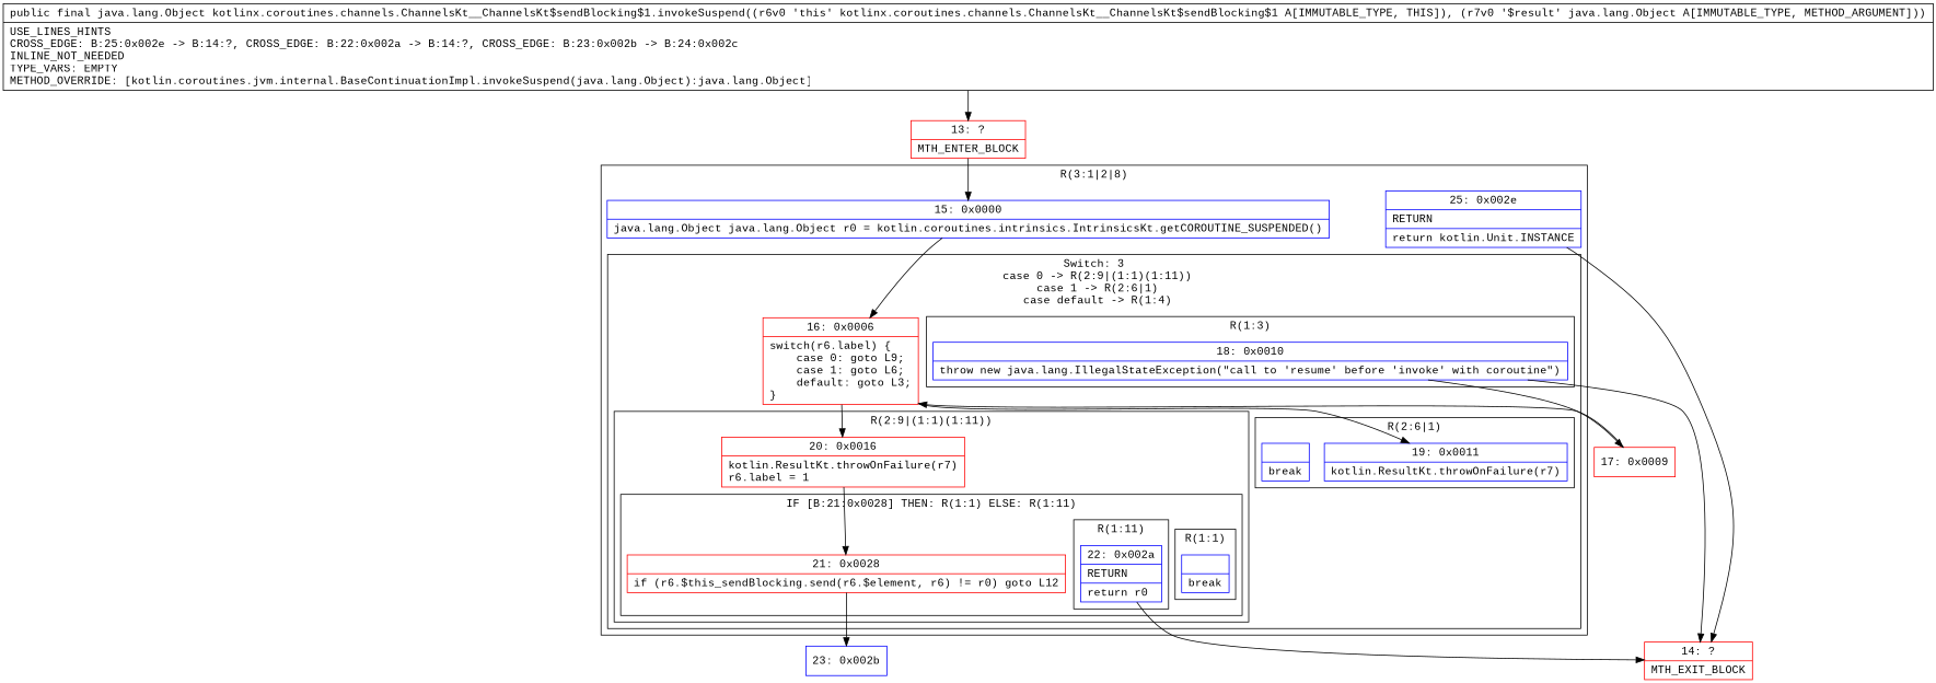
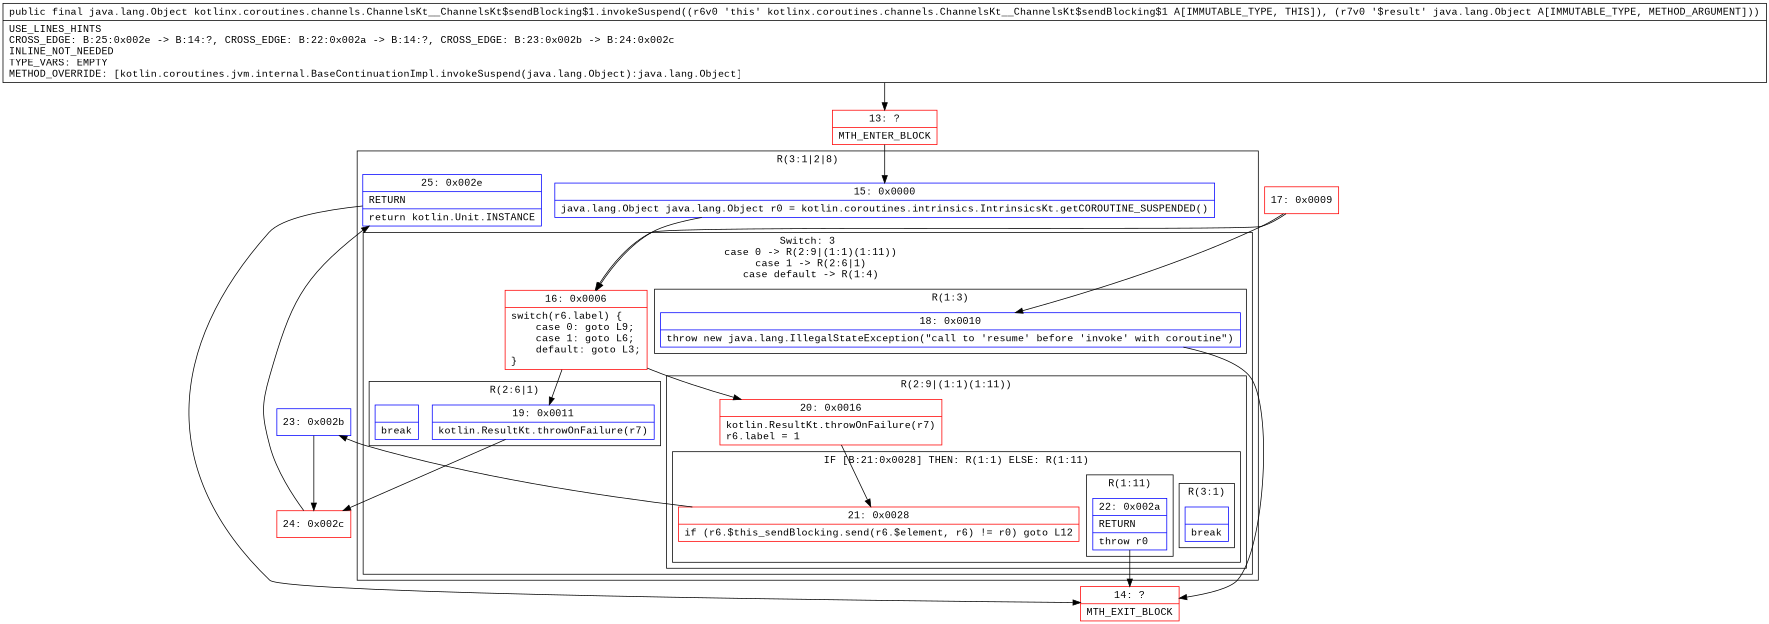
  digraph {
    fontname="Liberation Mono"
    node [color=blue fontname="Liberation Mono" shape=record]
    edge [fontname="Liberation Mono"]
    n1 [label="{|break\l}"]
-   n2 [label="{22\:\ 0x002a|RETURN\l|return r0\l}"]
+   n2 [label="{22\:\ 0x002a|RETURN\l|throw r0\l}"]
    n3 [color=red label="{21\:\ 0x0028|if (r6.$this_sendBlocking.send(r6.$element, r6) != r0) goto L12\l}"]
    n4 [color=red label="{20\:\ 0x0016|kotlin.ResultKt.throwOnFailure(r7)\lr6.label = 1\l}"]
    n5 [label="{19\:\ 0x0011|kotlin.ResultKt.throwOnFailure(r7)\l}"]
    n6 [label="{|break\l}"]
    n7 [label="{18\:\ 0x0010|throw new java.lang.IllegalStateException(\"call to 'resume' before 'invoke' with coroutine\")\l}"]
    n8 [color=red label="{16\:\ 0x0006|switch(r6.label) \{\l    case 0: goto L9;\l    case 1: goto L6;\l    default: goto L3;\l\}\l}"]
    n9 [label="{15\:\ 0x0000|java.lang.Object java.lang.Object r0 = kotlin.coroutines.intrinsics.IntrinsicsKt.getCOROUTINE_SUSPENDED()\l}"]
    n10 [label="{25\:\ 0x002e|RETURN\l|return kotlin.Unit.INSTANCE\l}"]
    n11 [color=red label="{14\:\ ?|MTH_EXIT_BLOCK\l}"]
    n12 [label="{23\:\ 0x002b}"]
+   n13 [color=red label="{24\:\ 0x002c}"]
    n14 [color=red label="{17\:\ 0x0009}"]
    n15 [color=red label="{13\:\ ?|MTH_ENTER_BLOCK\l}"]
    n16 [label="{public final java.lang.Object kotlinx.coroutines.channels.ChannelsKt__ChannelsKt$sendBlocking$1.invokeSuspend((r6v0 'this' kotlinx.coroutines.channels.ChannelsKt__ChannelsKt$sendBlocking$1 A[IMMUTABLE_TYPE, THIS]), (r7v0 '$result' java.lang.Object A[IMMUTABLE_TYPE, METHOD_ARGUMENT]))  | USE_LINES_HINTS\lCROSS_EDGE: B:25:0x002e \-\> B:14:?, CROSS_EDGE: B:22:0x002a \-\> B:14:?, CROSS_EDGE: B:23:0x002b \-\> B:24:0x002c\lINLINE_NOT_NEEDED\lTYPE_VARS: EMPTY\lMETHOD_OVERRIDE: [kotlin.coroutines.jvm.internal.BaseContinuationImpl.invokeSuspend(java.lang.Object):java.lang.Object]\l}" color=""]
    subgraph cluster_1 {
      label="R(3:1|2|8)"
      n9
      n10
      subgraph cluster_2 {
        label="Switch: 3\n case 0 -> R(2:9|(1:1)(1:11))\n case 1 -> R(2:6|1)\n case default -> R(1:4)"
        n8
        subgraph cluster_3 {
          label="R(2:9|(1:1)(1:11))"
          n4
          subgraph cluster_4 {
            label="IF [B:21:0x0028] THEN: R(1:1) ELSE: R(1:11)"
            n3
            subgraph cluster_5 {
-             label="R(1:1)"
+             label="R(3:1)"
              n1
            }
            subgraph cluster_6 {
              label="R(1:11)"
              n2
            }
          }
        }
        subgraph cluster_7 {
          label="R(2:6|1)"
          n5
          n6
        }
        subgraph cluster_8 {
          label="R(1:3)"
          n7
        }
      }
    }
    n2 -> n11
    n3 -> n12
    n4 -> n3
+   n5 -> n13
    n7 -> n11
    n8 -> n4
    n8 -> n5
    n9 -> n8
    n10 -> n11
-   n7 -> n14
+   n12 -> n13
+   n13 -> n10
+   n14 -> n7
    n14 -> n8
    n15 -> n9
    n16 -> n15
  }
